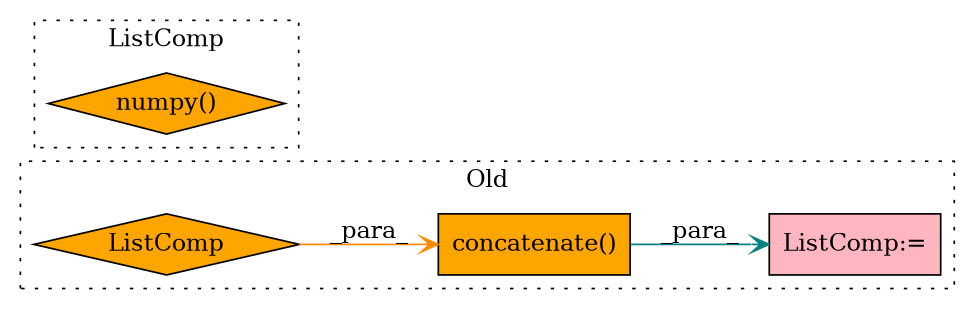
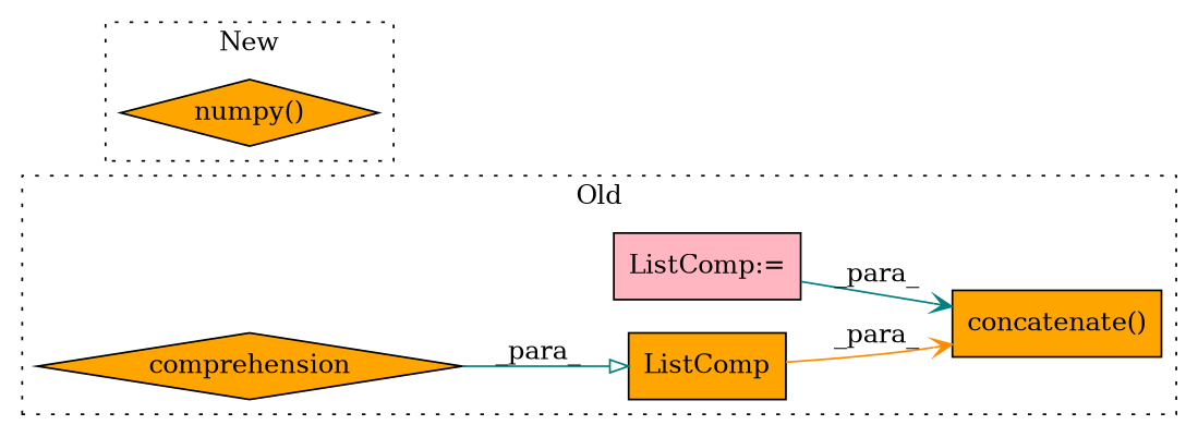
  digraph {
    rankdir=LR
    node [a=75 fillcolor=orange l=3 shape=diamond style=filled]
    edge [arrowhead=vee color=teal style=solid]
    n1 [l="28,30" label="concatenate()" s="7665,7738" shape=box]
    n2 [a=68 fillcolor=lightpink label="ListComp:=" s=8739 shape=box]
-   n3 [a=106 l=45 label=ListComp s=7693]
+   n3 [a=106 l=45 label=ListComp s=7693 shape=box]
+   n4 [a=45 label=comprehension s=7720]
    n5 [l=45 label="numpy()" s=11665]
    subgraph cluster_1 {
      label=Old
      style=dotted
      n1
      n2
      n3
+     n4
    }
    subgraph cluster_2 {
-     label=ListComp
+     label=New
      style=dotted
      n5
    }
-   n1 -> n2 [label=_para_]
+   n2 -> n1 [label=_para_]
    n3 -> n1 [color=darkorange label=_para_]
+   n4 -> n3 [arrowhead=onormal label=_para_]
  }
